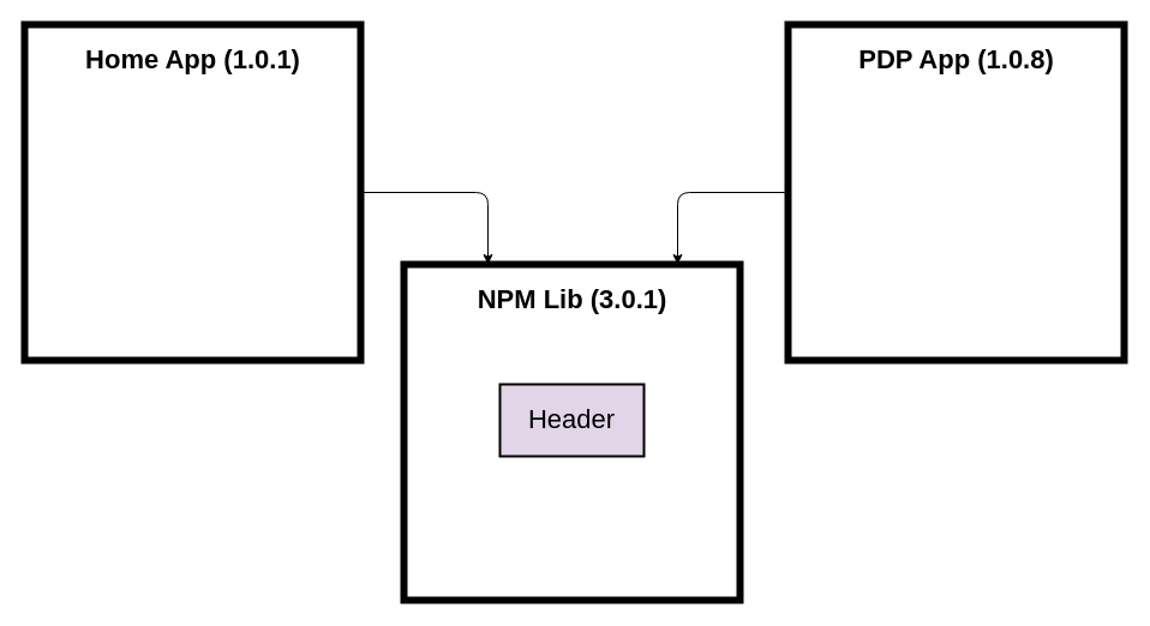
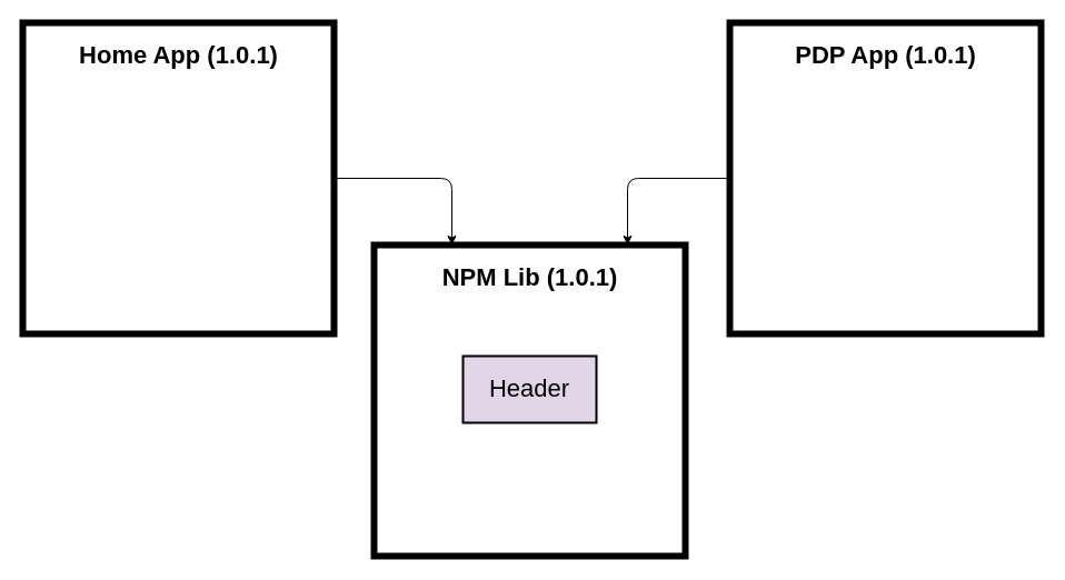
  <mxCell id="0" />
  <mxCell id="1" parent="0" />
  <mxCell id="2" style="edgeStyle=none;html=1;exitX=1;exitY=0.5;exitDx=0;exitDy=0;fontSize=22;entryX=0.25;entryY=0;entryDx=0;entryDy=0;" edge="1" parent="1" source="3" target="7"><mxGeometry relative="1" as="geometry"><mxPoint x="406" y="160" as="targetPoint" /><Array as="points"><mxPoint x="406" y="160" /></Array></mxGeometry></mxCell>
  <mxCell id="3" value="" style="whiteSpace=wrap;html=1;aspect=fixed;strokeWidth=6;" vertex="1" parent="1"><mxGeometry x="20" y="20" width="280" height="280" as="geometry" /></mxCell>
  <mxCell id="4" value="Home App (1.0.1)" style="text;html=1;align=center;verticalAlign=middle;resizable=0;points=[];autosize=1;strokeColor=none;fillColor=none;fontSize=22;fontStyle=1" vertex="1" parent="1"><mxGeometry x="65" y="35" width="190" height="30" as="geometry" /></mxCell>
  <mxCell id="5" value="" style="whiteSpace=wrap;html=1;aspect=fixed;strokeWidth=6;" vertex="1" parent="1"><mxGeometry x="656" y="20" width="280" height="280" as="geometry" /></mxCell>
- <mxCell id="6" value="PDP App (1.0.8)" style="text;html=1;align=center;verticalAlign=middle;resizable=0;points=[];autosize=1;strokeColor=none;fillColor=none;fontSize=22;fontStyle=1" vertex="1" parent="1"><mxGeometry x="706" y="35" width="180" height="30" as="geometry" /></mxCell>
+ <mxCell id="6" value="PDP App (1.0.1)" style="text;html=1;align=center;verticalAlign=middle;resizable=0;points=[];autosize=1;strokeColor=none;fillColor=none;fontSize=22;fontStyle=1" vertex="1" parent="1"><mxGeometry x="706" y="35" width="180" height="30" as="geometry" /></mxCell>
  <mxCell id="7" value="" style="whiteSpace=wrap;html=1;aspect=fixed;strokeWidth=6;" vertex="1" parent="1"><mxGeometry x="336" y="220" width="280" height="280" as="geometry" /></mxCell>
- <mxCell id="8" value="NPM Lib (3.0.1)" style="text;html=1;align=center;verticalAlign=middle;resizable=0;points=[];autosize=1;strokeColor=none;fillColor=none;fontSize=22;fontStyle=1" vertex="1" parent="1"><mxGeometry x="391" y="235" width="170" height="30" as="geometry" /></mxCell>
+ <mxCell id="8" value="NPM Lib (1.0.1)" style="text;html=1;align=center;verticalAlign=middle;resizable=0;points=[];autosize=1;strokeColor=none;fillColor=none;fontSize=22;fontStyle=1" vertex="1" parent="1"><mxGeometry x="391" y="235" width="170" height="30" as="geometry" /></mxCell>
  <mxCell id="9" value="Header" style="whiteSpace=wrap;html=1;fontSize=22;strokeWidth=2;fillColor=#e1d5e7;" vertex="1" parent="1"><mxGeometry x="416" y="320" width="120" height="60" as="geometry" /></mxCell>
  <mxCell id="10" style="edgeStyle=none;html=1;exitX=0;exitY=0.5;exitDx=0;exitDy=0;fontSize=22;entryX=0.25;entryY=0;entryDx=0;entryDy=0;" edge="1" parent="1" source="5"><mxGeometry relative="1" as="geometry"><mxPoint x="564" y="220" as="targetPoint" /><mxPoint x="458" y="160" as="sourcePoint" /><Array as="points"><mxPoint x="564" y="160" /></Array></mxGeometry></mxCell>
